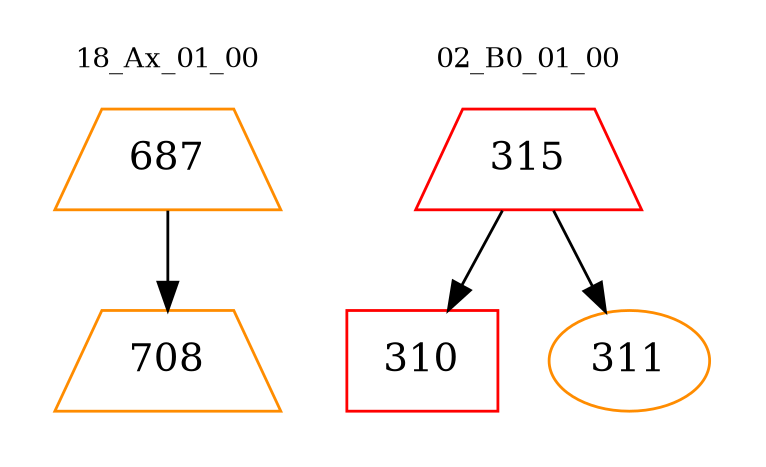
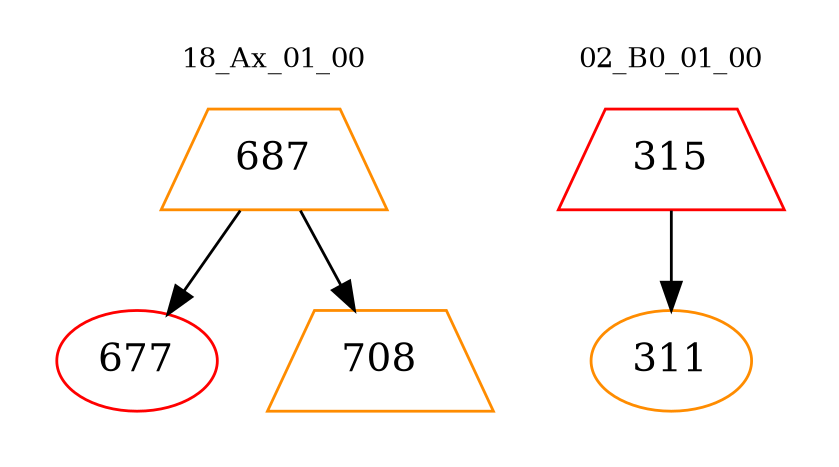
  digraph {
    node [color=darkorange shape=trapezium]
    edge [color=black]
    n1 [label=687]
+   n2 [color=red label=677 shape=ellipse]
    n3 [label=708]
    n4 [color=red label=315]
-   n5 [color=red label=310 shape=box]
    n6 [label=311 shape=ellipse]
    subgraph cluster_1 {
      color=white
      fontsize=10
      label="18_Ax_01_00"
      n1
+     n2
      n3
    }
    subgraph cluster_2 {
      color=white
      fontsize=10
      label="02_B0_01_00"
      n4
-     n5
      n6
    }
+   n1 -> n2
    n1 -> n3
-   n4 -> n5
    n4 -> n6
  }
